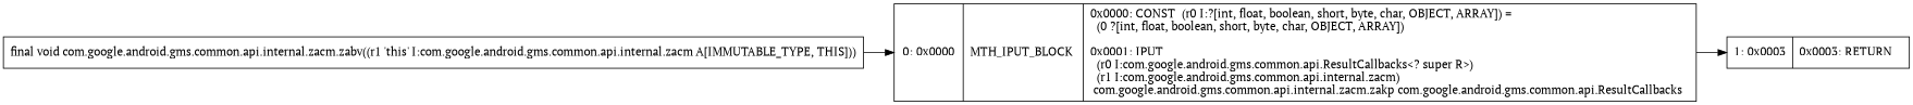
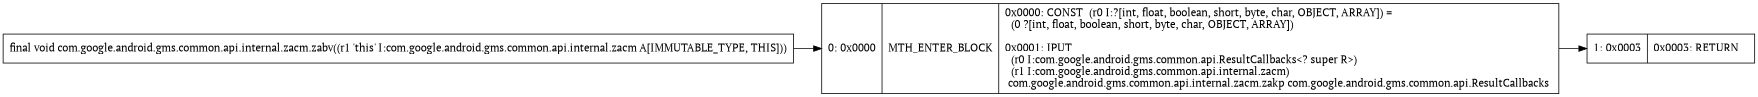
  digraph {
    rankdir=LR
    fontname="PT Serif"
    node [shape=record fontname="PT Serif"]
    edge [fontname="PT Serif"]
-   n1 [label="{0\:\ 0x0000|MTH_IPUT_BLOCK\l|0x0000: CONST  (r0 I:?[int, float, boolean, short, byte, char, OBJECT, ARRAY]) = \l  (0 ?[int, float, boolean, short, byte, char, OBJECT, ARRAY])\l \l0x0001: IPUT  \l  (r0 I:com.google.android.gms.common.api.ResultCallbacks\<? super R\>)\l  (r1 I:com.google.android.gms.common.api.internal.zacm)\l com.google.android.gms.common.api.internal.zacm.zakp com.google.android.gms.common.api.ResultCallbacks \l}"]
+   n1 [label="{0\:\ 0x0000|MTH_ENTER_BLOCK\l|0x0000: CONST  (r0 I:?[int, float, boolean, short, byte, char, OBJECT, ARRAY]) = \l  (0 ?[int, float, boolean, short, byte, char, OBJECT, ARRAY])\l \l0x0001: IPUT  \l  (r0 I:com.google.android.gms.common.api.ResultCallbacks\<? super R\>)\l  (r1 I:com.google.android.gms.common.api.internal.zacm)\l com.google.android.gms.common.api.internal.zacm.zakp com.google.android.gms.common.api.ResultCallbacks \l}"]
    n2 [label="{1\:\ 0x0003|0x0003: RETURN   \l}"]
    n3 [label="{final void com.google.android.gms.common.api.internal.zacm.zabv((r1 'this' I:com.google.android.gms.common.api.internal.zacm A[IMMUTABLE_TYPE, THIS])) }"]
    n1 -> n2
    n3 -> n1
  }
